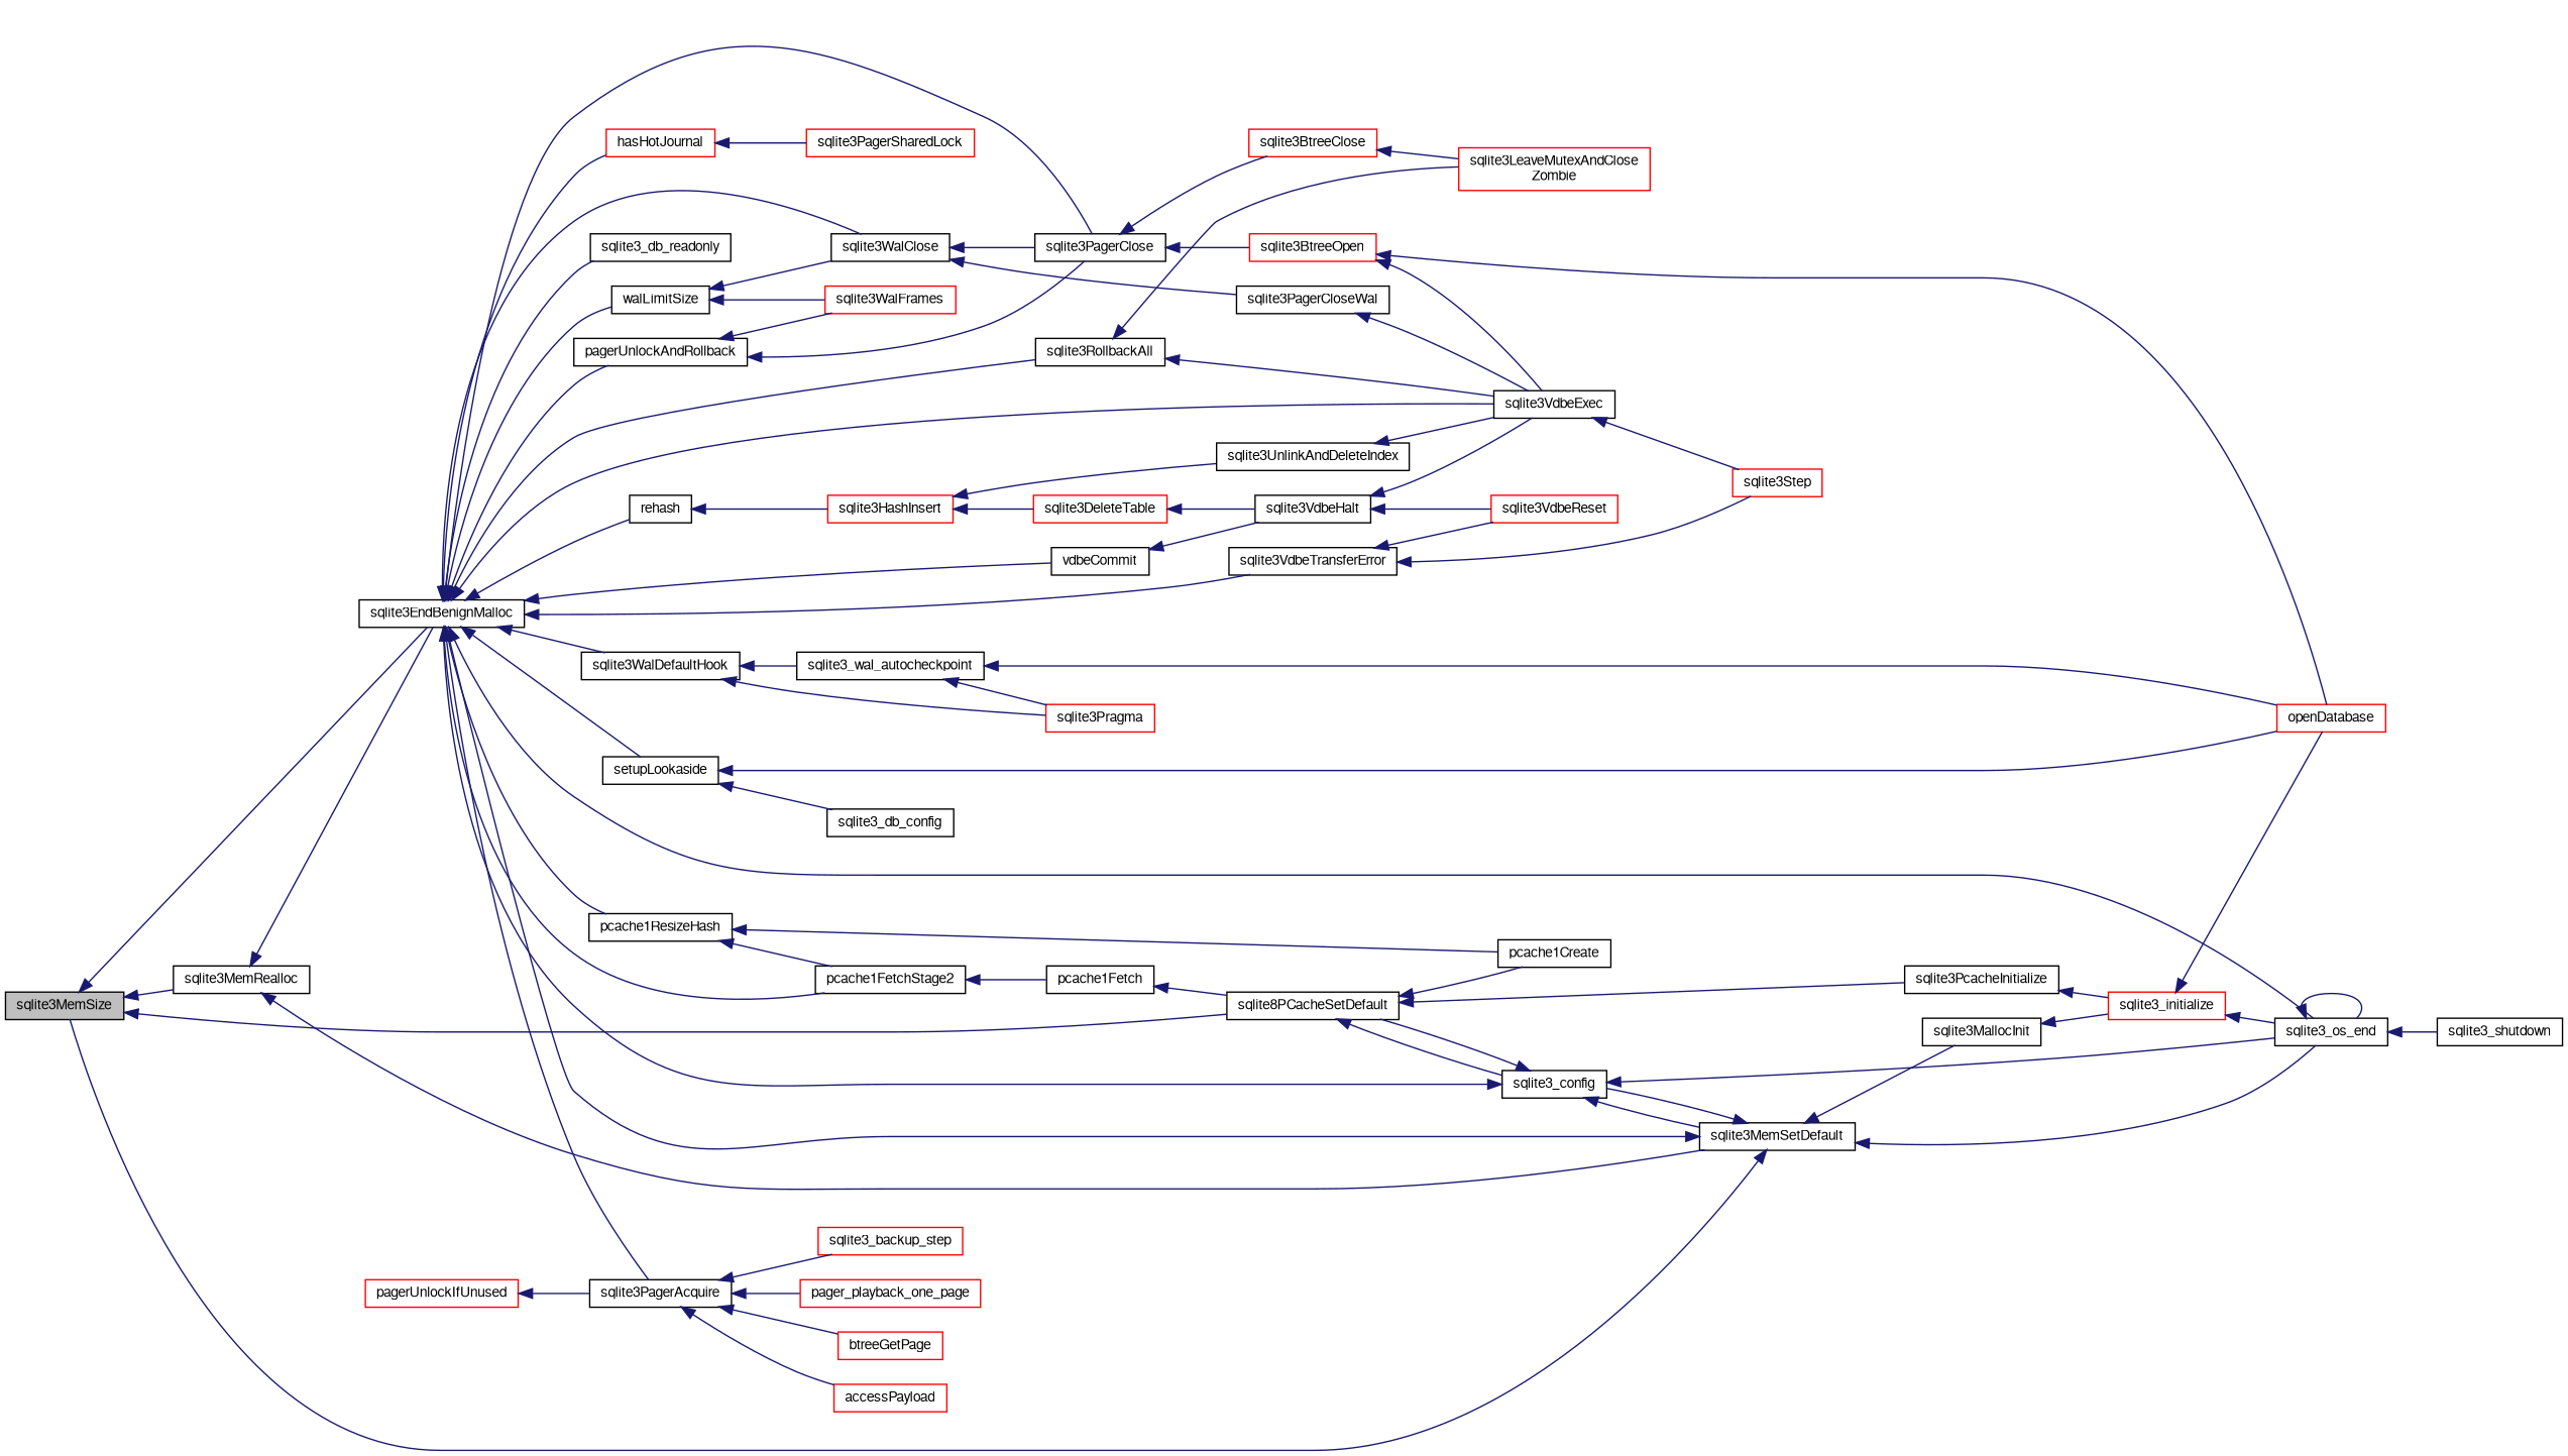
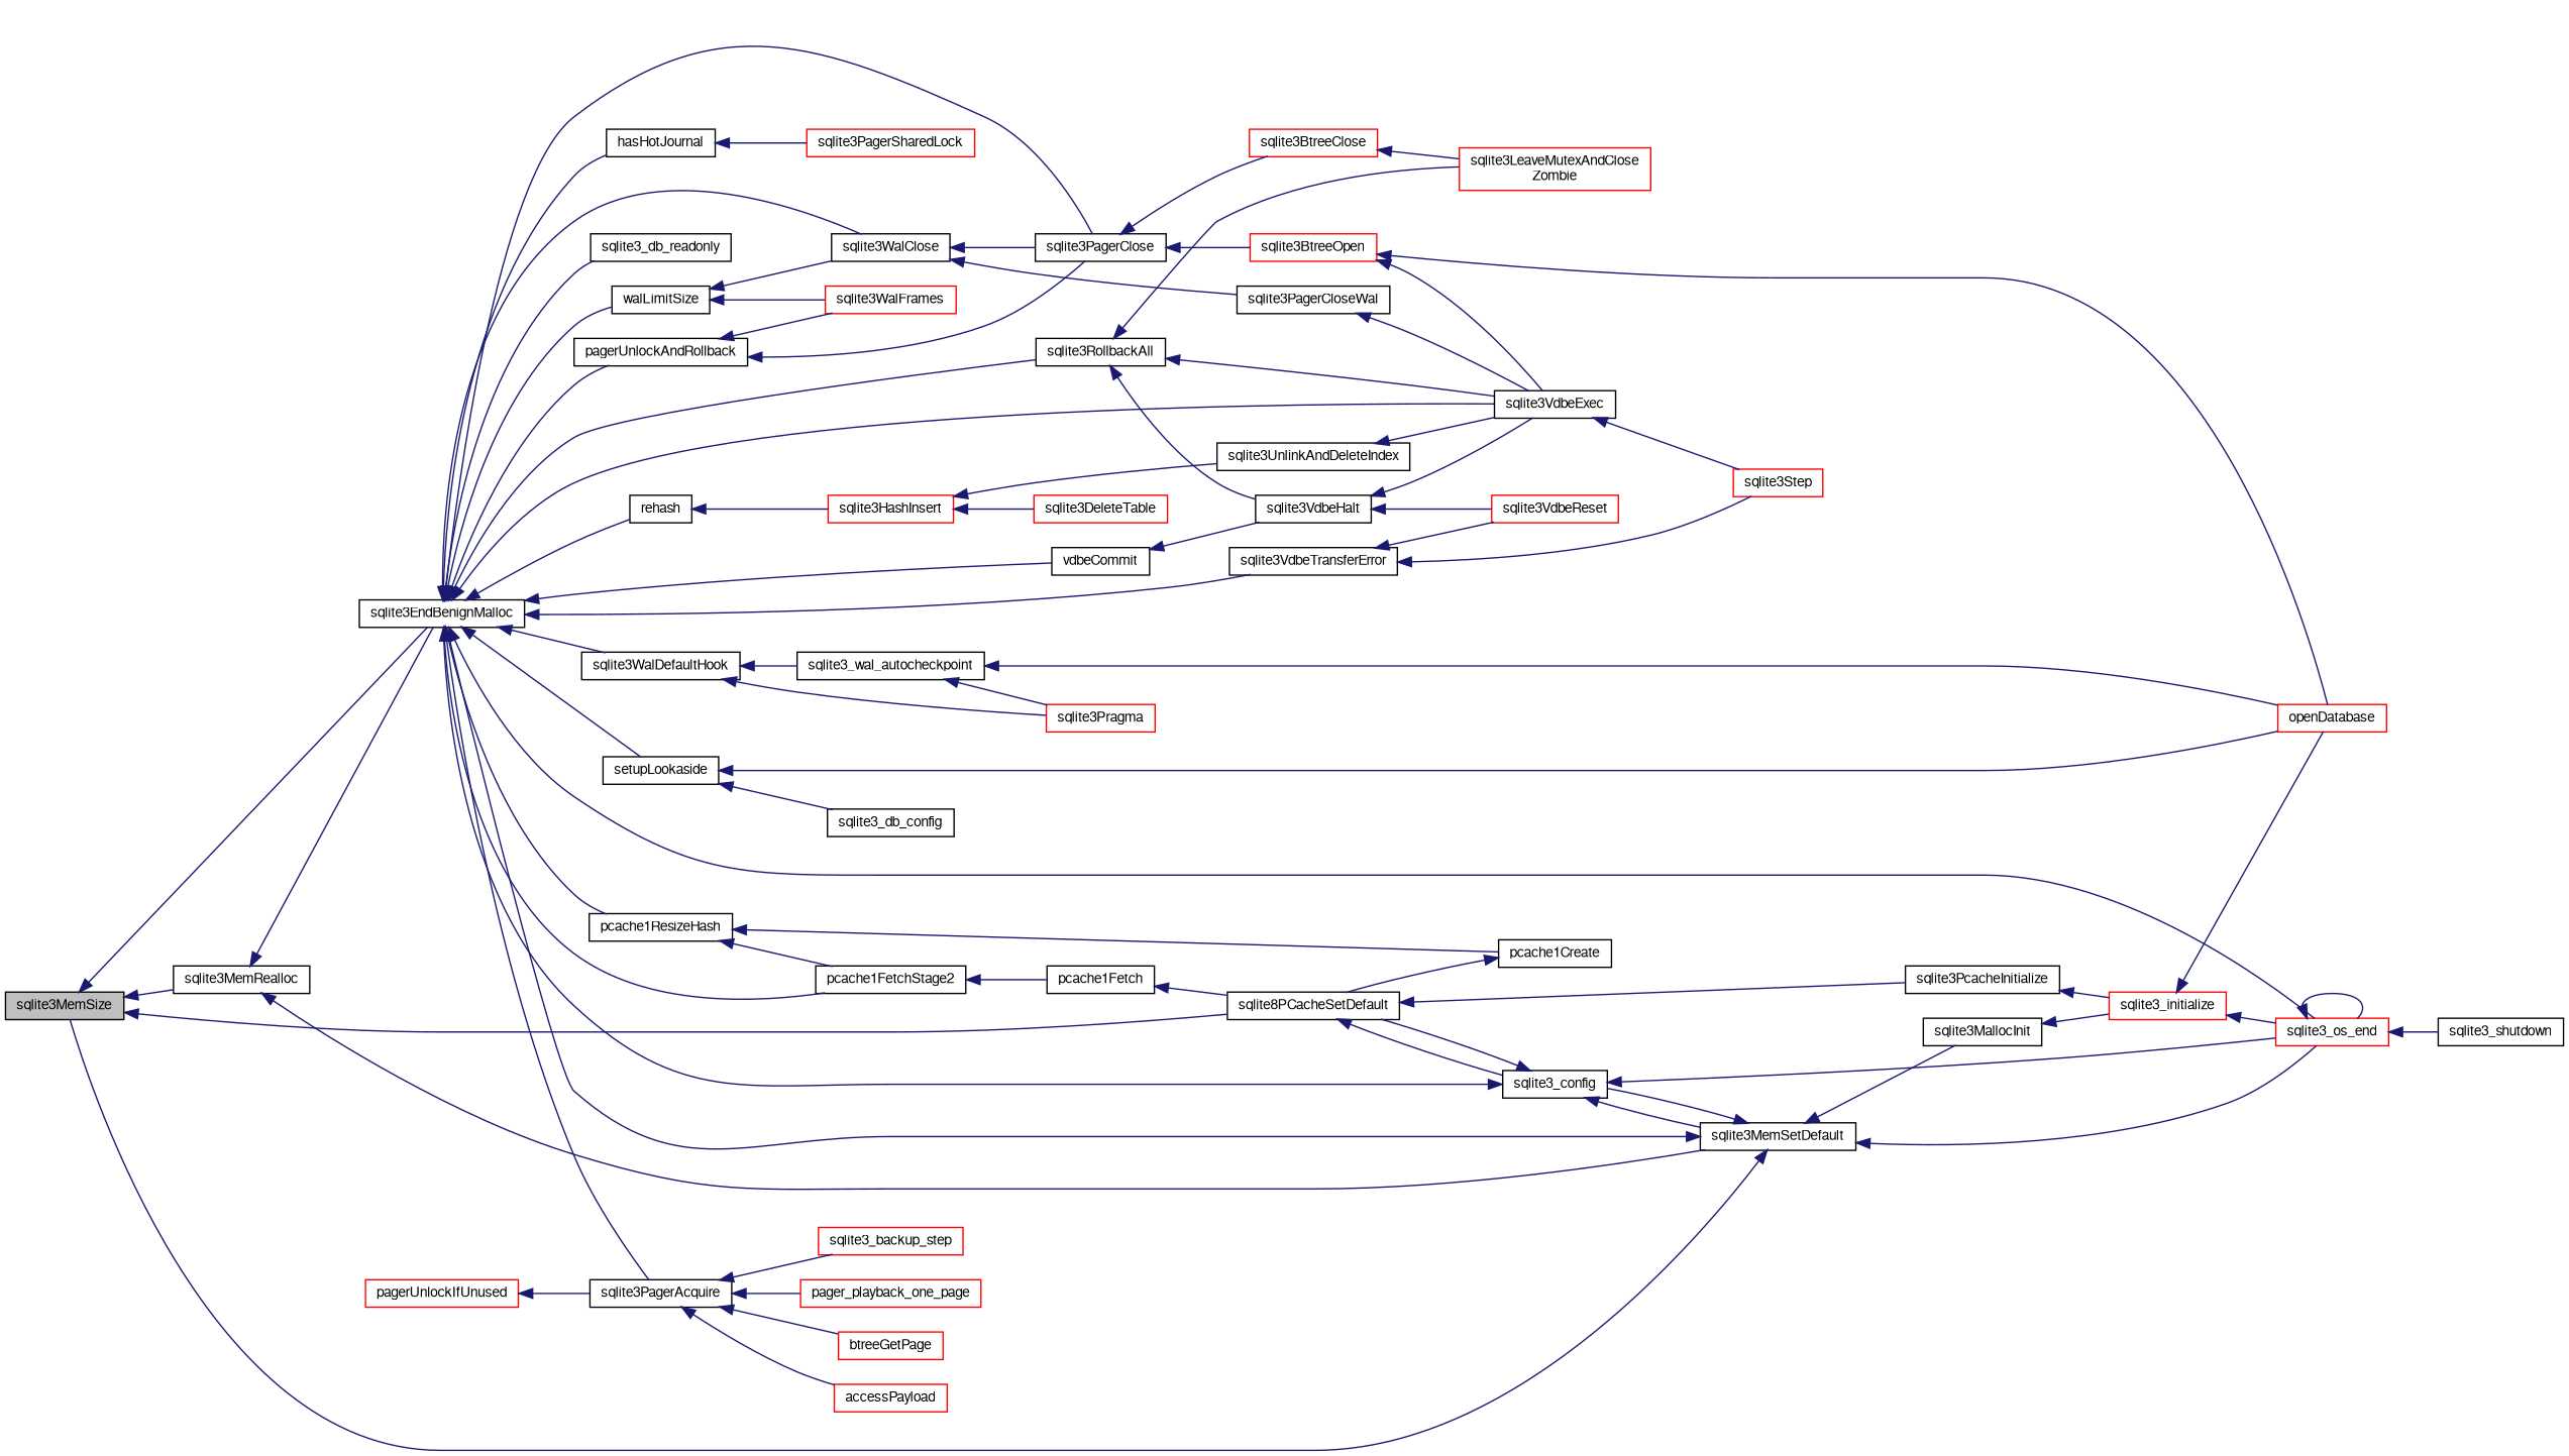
  digraph {
    rankdir=LR
    node [color=black fillcolor=white fontname=FreeSans fontsize=10 shape=record style=filled]
    edge [color=midnightblue dir=back fontname=FreeSans fontsize=10 labelfontname=FreeSans labelfontsize=10 style=solid]
    n1 [fillcolor=grey75 fontcolor=black height=0.2 label=sqlite3MemSize width=0.4]
    n2 [height=0.2 label=sqlite3EndBenignMalloc width=0.4]
    n3 [height=0.2 label=sqlite8PCacheSetDefault width=0.4]
    n4 [height=0.2 label=sqlite3MemRealloc width=0.4]
    n5 [height=0.2 label=rehash width=0.4]
    n6 [height=0.2 label=sqlite3VdbeExec width=0.4]
-   n7 [height=0.2 label=sqlite3_os_end width=0.4]
+   n7 [color=red height=0.2 label=sqlite3_os_end width=0.4]
    n8 [height=0.2 label=pcache1ResizeHash width=0.4]
    n9 [height=0.2 label=pcache1FetchStage2 width=0.4]
    n10 [height=0.2 label=pagerUnlockAndRollback width=0.4]
    n11 [height=0.2 label=sqlite3PagerClose width=0.4]
    n12 [height=0.2 label=sqlite3PagerAcquire width=0.4]
-   n13 [color=red height=0.2 label=hasHotJournal width=0.4]
+   n13 [height=0.2 label=hasHotJournal width=0.4]
    n14 [height=0.2 label=walLimitSize width=0.4]
    n15 [height=0.2 label=sqlite3WalClose width=0.4]
    n16 [height=0.2 label=vdbeCommit width=0.4]
    n17 [height=0.2 label=sqlite3VdbeTransferError width=0.4]
    n18 [height=0.2 label=setupLookaside width=0.4]
    n19 [height=0.2 label=sqlite3RollbackAll width=0.4]
    n20 [height=0.2 label=sqlite3WalDefaultHook width=0.4]
    n21 [height=0.2 label=sqlite3_db_readonly width=0.4]
    n22 [height=0.2 label=sqlite3PcacheInitialize width=0.4]
    n23 [height=0.2 label=sqlite3_config width=0.4]
    n24 [height=0.2 label=sqlite3MemSetDefault width=0.4]
    n25 [height=0.2 label=sqlite3MallocInit width=0.4]
    n26 [color=red height=0.2 label=sqlite3HashInsert width=0.4]
    n27 [color=red height=0.2 label=sqlite3Step width=0.4]
    n28 [height=0.2 label=sqlite3_shutdown width=0.4]
    n29 [height=0.2 label=pcache1Create width=0.4]
    n30 [height=0.2 label=pcache1Fetch width=0.4]
    n31 [color=red height=0.2 label=sqlite3WalFrames width=0.4]
    n32 [color=red height=0.2 label=sqlite3BtreeOpen width=0.4]
    n33 [color=red height=0.2 label=sqlite3BtreeClose width=0.4]
    n34 [color=red height=0.2 label=pager_playback_one_page width=0.4]
    n35 [color=red height=0.2 label=btreeGetPage width=0.4]
    n36 [color=red height=0.2 label=accessPayload width=0.4]
    n37 [color=red height=0.2 label=sqlite3_backup_step width=0.4]
    n38 [color=red height=0.2 label=sqlite3PagerSharedLock width=0.4]
    n39 [height=0.2 label=sqlite3PagerCloseWal width=0.4]
    n40 [height=0.2 label=sqlite3VdbeHalt width=0.4]
    n41 [color=red height=0.2 label=sqlite3VdbeReset width=0.4]
    n42 [color=red height=0.2 label=openDatabase width=0.4]
    n43 [height=0.2 label=sqlite3_db_config width=0.4]
    n44 [color=red height=0.2 label="sqlite3LeaveMutexAndClose\lZombie" width=0.4]
    n45 [color=red height=0.2 label=sqlite3Pragma width=0.4]
    n46 [height=0.2 label=sqlite3_wal_autocheckpoint width=0.4]
    n47 [height=0.2 label=sqlite3UnlinkAndDeleteIndex width=0.4]
    n48 [color=red height=0.2 label=sqlite3DeleteTable width=0.4]
    n49 [color=red height=0.2 label=sqlite3_initialize width=0.4]
    n50 [color=red height=0.2 label=pagerUnlockIfUnused width=0.4]
    n1 -> n2
    n1 -> n3
    n1 -> n4
    n2 -> n5
    n2 -> n6
    n2 -> n7
    n2 -> n8
    n2 -> n9
    n2 -> n10
    n2 -> n11
    n2 -> n12
    n2 -> n13
    n2 -> n14
    n2 -> n15
    n2 -> n16
    n2 -> n17
    n2 -> n18
    n2 -> n19
    n2 -> n20
    n2 -> n21
    n3 -> n22
    n3 -> n23
    n4 -> n2
    n4 -> n24
    n5 -> n26
    n6 -> n27
    n7 -> n7
    n7 -> n28
    n8 -> n9
    n8 -> n29
    n9 -> n30
    n10 -> n11
    n10 -> n31
    n11 -> n32
    n11 -> n33
    n12 -> n34
    n12 -> n35
    n12 -> n36
    n12 -> n37
    n13 -> n38
    n14 -> n15
    n14 -> n31
    n15 -> n11
    n15 -> n39
    n16 -> n40
    n17 -> n27
    n17 -> n41
    n18 -> n42
    n18 -> n43
    n19 -> n6
-   n48 -> n40
+   n19 -> n40
    n19 -> n44
    n20 -> n45
    n20 -> n46
    n22 -> n49
    n23 -> n2
    n23 -> n3
    n23 -> n7
    n23 -> n24
    n24 -> n1
    n24 -> n2
    n24 -> n7
    n24 -> n23
    n24 -> n25
    n25 -> n49
    n26 -> n47
    n26 -> n48
-   n3 -> n29
+   n29 -> n3
    n30 -> n3
    n32 -> n6
    n32 -> n42
    n33 -> n44
    n39 -> n6
    n40 -> n6
    n40 -> n41
    n46 -> n42
    n46 -> n45
    n47 -> n6
    n49 -> n7
    n49 -> n42
    n50 -> n12
  }
